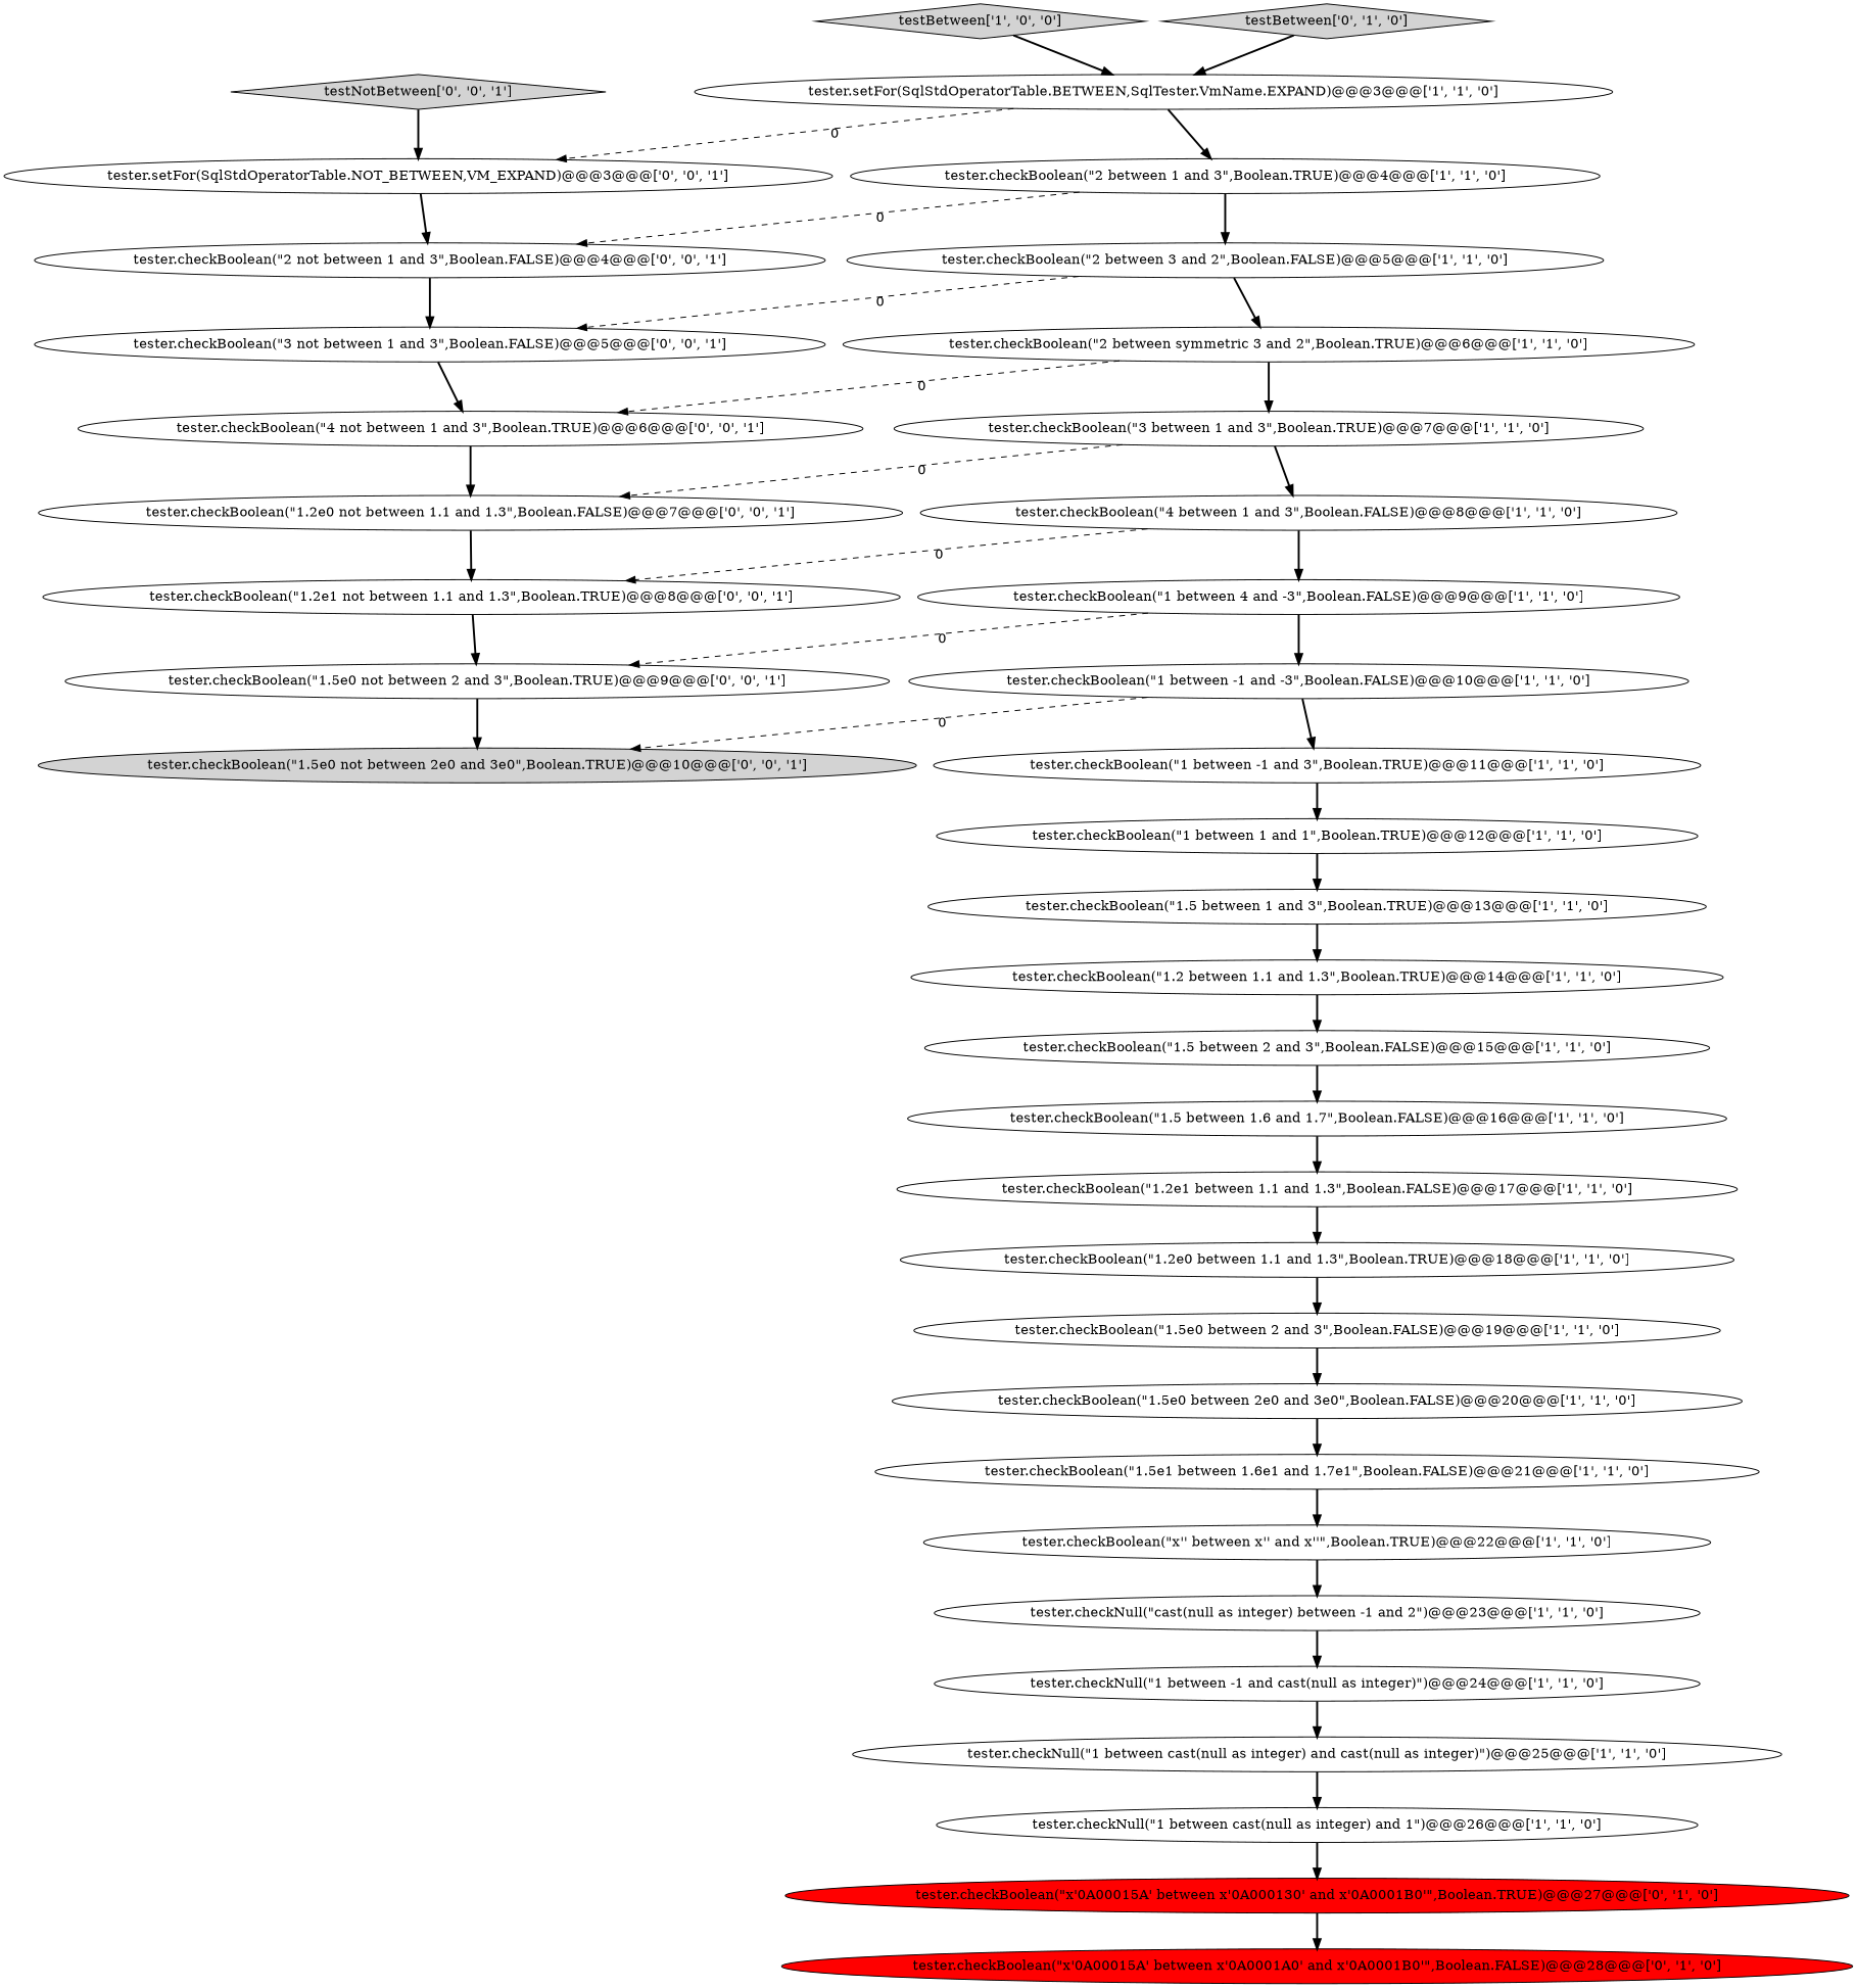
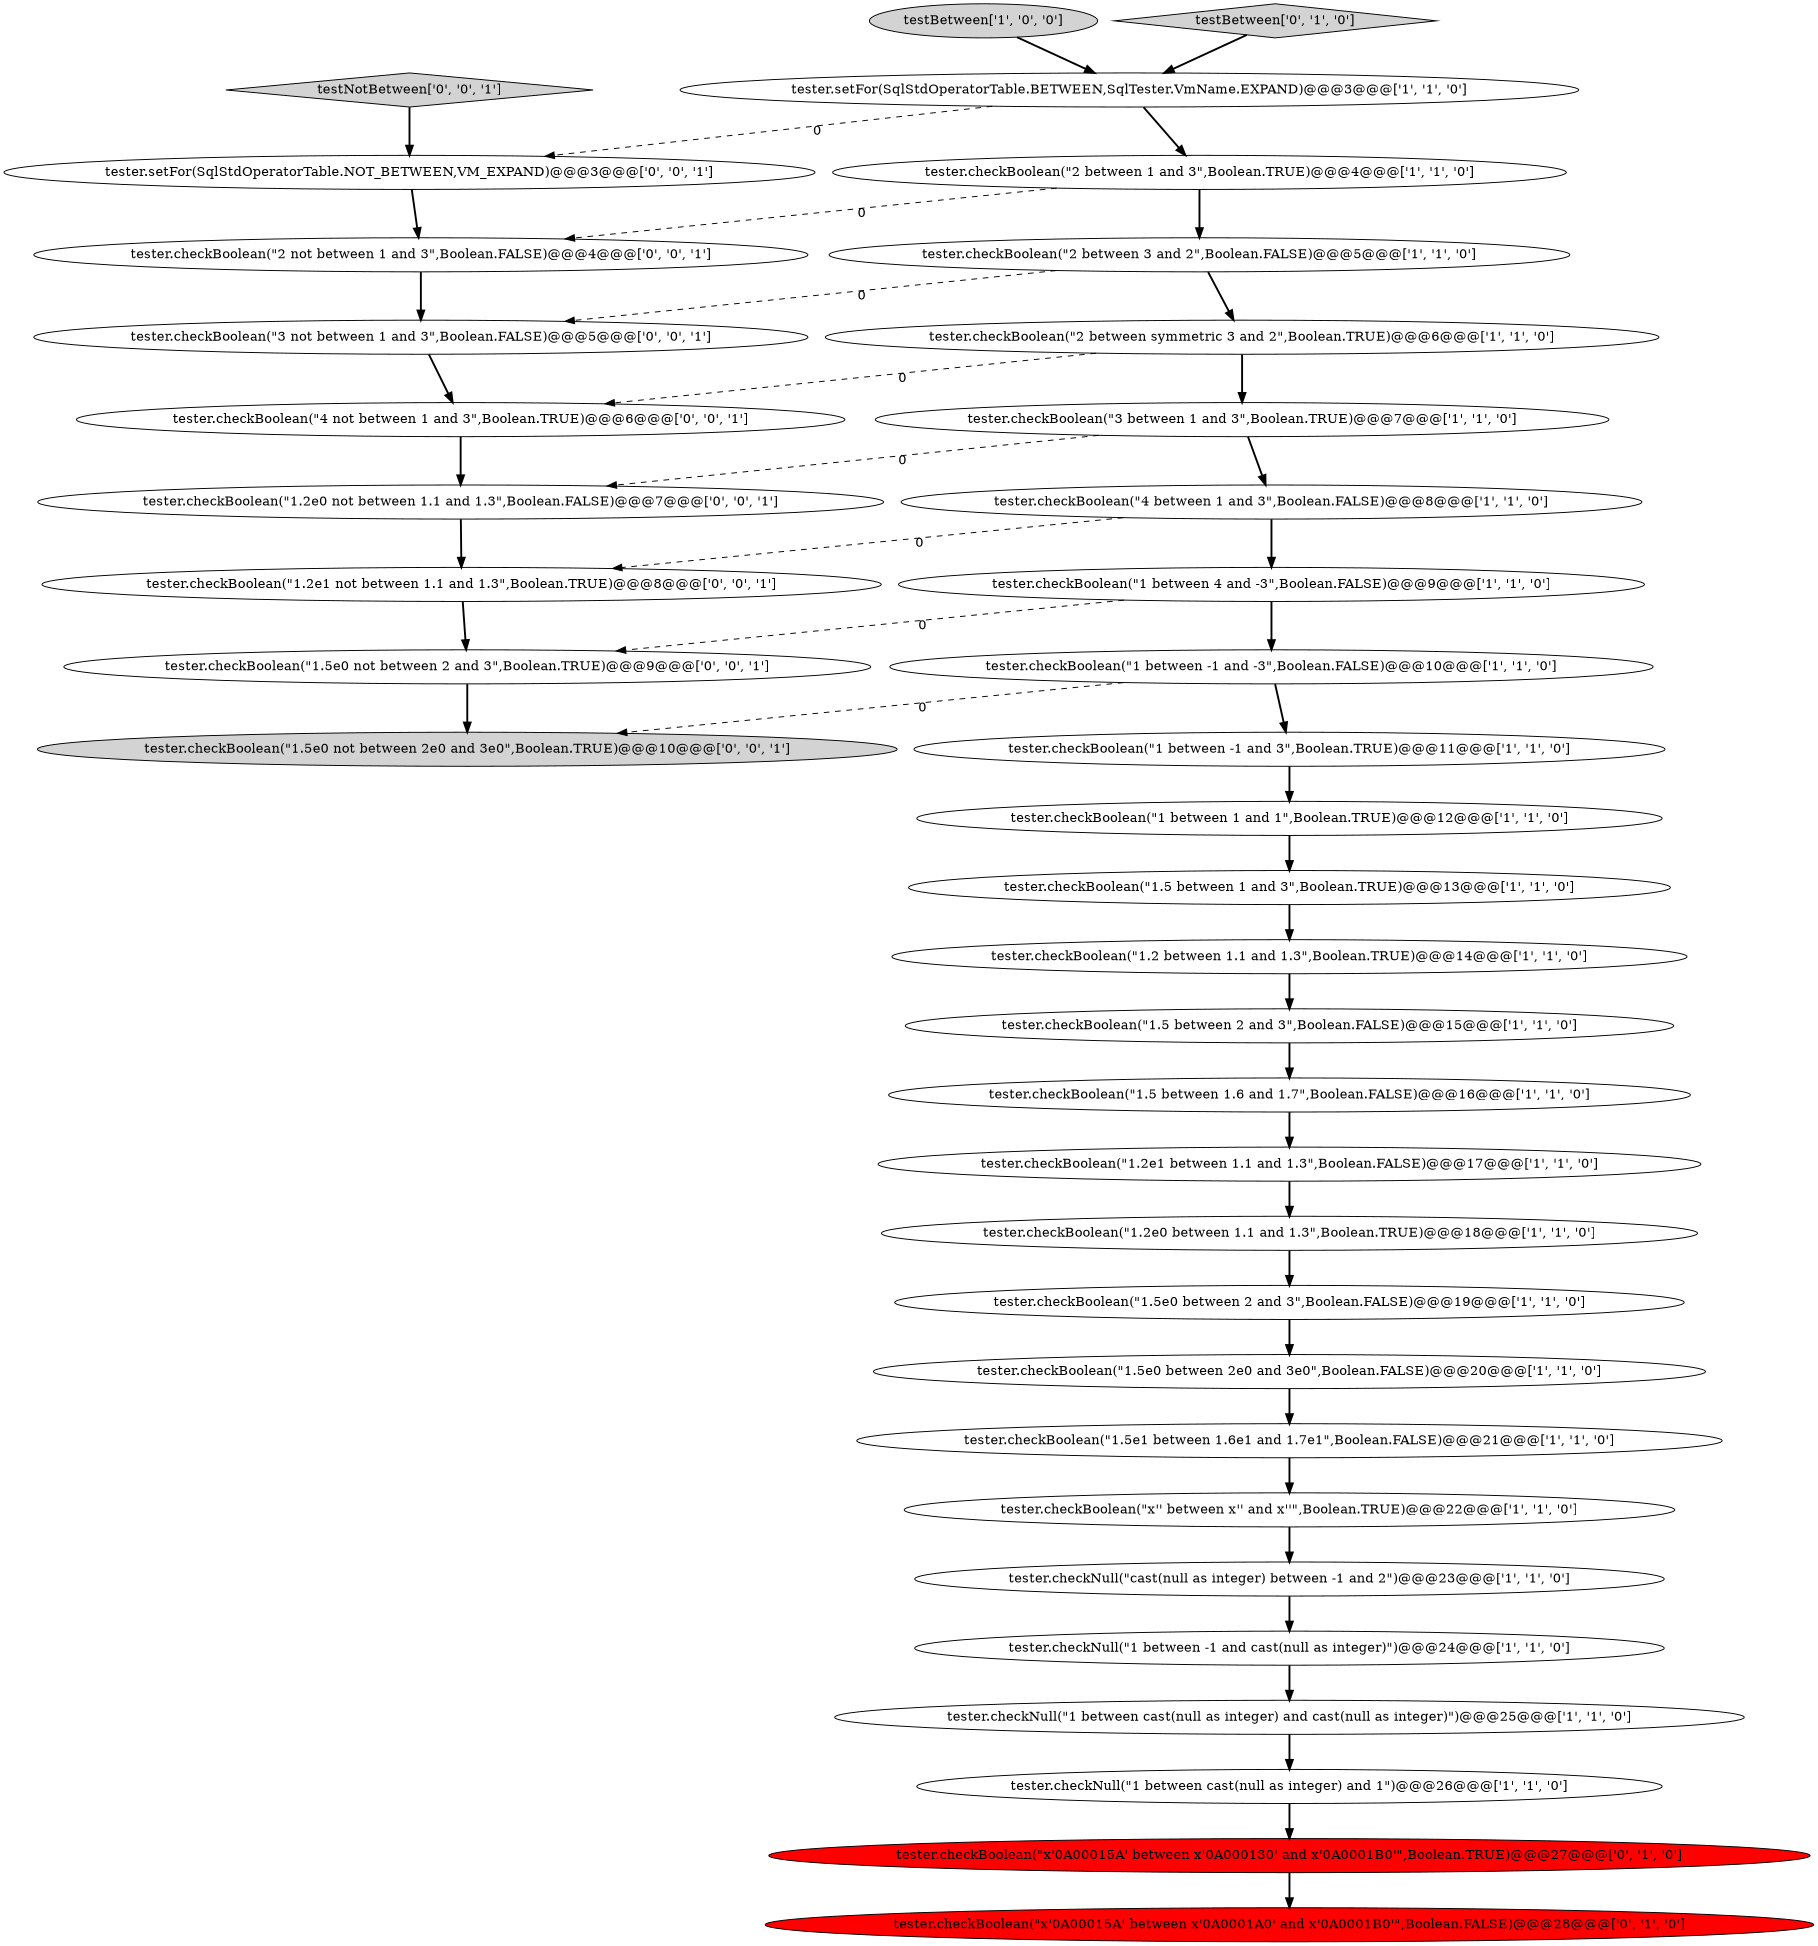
  digraph {
    node [fillcolor=white shape=ellipse style=filled]
    edge [style=bold]
    n1 [label="tester.checkBoolean(\"1.2 between 1.1 and 1.3\",Boolean.TRUE)@@@14@@@['1', '1', '0']"]
    n2 [label="tester.checkBoolean(\"1.5 between 2 and 3\",Boolean.FALSE)@@@15@@@['1', '1', '0']"]
    n3 [label="tester.setFor(SqlStdOperatorTable.NOT_BETWEEN,VM_EXPAND)@@@3@@@['0', '0', '1']"]
    n4 [label="tester.checkBoolean(\"2 not between 1 and 3\",Boolean.FALSE)@@@4@@@['0', '0', '1']"]
    n5 [label="tester.checkBoolean(\"1.5e0 between 2e0 and 3e0\",Boolean.FALSE)@@@20@@@['1', '1', '0']"]
    n6 [label="tester.checkBoolean(\"1.5e1 between 1.6e1 and 1.7e1\",Boolean.FALSE)@@@21@@@['1', '1', '0']"]
    n7 [label="tester.checkBoolean(\"1.2e1 not between 1.1 and 1.3\",Boolean.TRUE)@@@8@@@['0', '0', '1']"]
    n8 [label="tester.checkBoolean(\"1.5e0 not between 2 and 3\",Boolean.TRUE)@@@9@@@['0', '0', '1']"]
    n9 [label="tester.checkNull(\"1 between -1 and cast(null as integer)\")@@@24@@@['1', '1', '0']"]
    n10 [label="tester.checkNull(\"1 between cast(null as integer) and cast(null as integer)\")@@@25@@@['1', '1', '0']"]
    n11 [label="tester.checkBoolean(\"1.5 between 1.6 and 1.7\",Boolean.FALSE)@@@16@@@['1', '1', '0']"]
    n12 [label="tester.checkBoolean(\"1.2e0 between 1.1 and 1.3\",Boolean.TRUE)@@@18@@@['1', '1', '0']"]
    n13 [label="tester.checkBoolean(\"1.5e0 between 2 and 3\",Boolean.FALSE)@@@19@@@['1', '1', '0']"]
    n14 [label="tester.checkBoolean(\"1.2e1 between 1.1 and 1.3\",Boolean.FALSE)@@@17@@@['1', '1', '0']"]
    n15 [fillcolor=red label="tester.checkBoolean(\"x'0A00015A' between x'0A0001A0' and x'0A0001B0'\",Boolean.FALSE)@@@28@@@['0', '1', '0']"]
    n16 [label="tester.checkBoolean(\"3 not between 1 and 3\",Boolean.FALSE)@@@5@@@['0', '0', '1']"]
    n17 [label="tester.checkBoolean(\"4 not between 1 and 3\",Boolean.TRUE)@@@6@@@['0', '0', '1']"]
    n18 [fillcolor=lightgray label="tester.checkBoolean(\"1.5e0 not between 2e0 and 3e0\",Boolean.TRUE)@@@10@@@['0', '0', '1']"]
    n19 [label="tester.checkBoolean(\"2 between symmetric 3 and 2\",Boolean.TRUE)@@@6@@@['1', '1', '0']"]
    n20 [label="tester.checkBoolean(\"3 between 1 and 3\",Boolean.TRUE)@@@7@@@['1', '1', '0']"]
    n21 [label="tester.checkBoolean(\"x'' between x'' and x''\",Boolean.TRUE)@@@22@@@['1', '1', '0']"]
    n22 [label="tester.checkBoolean(\"1 between -1 and -3\",Boolean.FALSE)@@@10@@@['1', '1', '0']"]
    n23 [label="tester.checkBoolean(\"1 between -1 and 3\",Boolean.TRUE)@@@11@@@['1', '1', '0']"]
    n24 [fillcolor=lightgray label="testNotBetween['0', '0', '1']" shape=diamond]
    n25 [label="tester.checkNull(\"1 between cast(null as integer) and 1\")@@@26@@@['1', '1', '0']"]
    n26 [fillcolor=red label="tester.checkBoolean(\"x'0A00015A' between x'0A000130' and x'0A0001B0'\",Boolean.TRUE)@@@27@@@['0', '1', '0']"]
    n27 [label="tester.checkBoolean(\"1 between 1 and 1\",Boolean.TRUE)@@@12@@@['1', '1', '0']"]
-   n28 [fillcolor=lightgray label="testBetween['1', '0', '0']" shape=diamond]
+   n28 [fillcolor=lightgray label="testBetween['1', '0', '0']"]
    n29 [label="tester.setFor(SqlStdOperatorTable.BETWEEN,SqlTester.VmName.EXPAND)@@@3@@@['1', '1', '0']"]
    n30 [label="tester.checkBoolean(\"4 between 1 and 3\",Boolean.FALSE)@@@8@@@['1', '1', '0']"]
    n31 [label="tester.checkBoolean(\"1 between 4 and -3\",Boolean.FALSE)@@@9@@@['1', '1', '0']"]
    n32 [label="tester.checkBoolean(\"2 between 1 and 3\",Boolean.TRUE)@@@4@@@['1', '1', '0']"]
    n33 [label="tester.checkBoolean(\"1.5 between 1 and 3\",Boolean.TRUE)@@@13@@@['1', '1', '0']"]
    n34 [label="tester.checkNull(\"cast(null as integer) between -1 and 2\")@@@23@@@['1', '1', '0']"]
    n35 [fillcolor=lightgray label="testBetween['0', '1', '0']" shape=diamond]
    n36 [label="tester.checkBoolean(\"2 between 3 and 2\",Boolean.FALSE)@@@5@@@['1', '1', '0']"]
    n37 [label="tester.checkBoolean(\"1.2e0 not between 1.1 and 1.3\",Boolean.FALSE)@@@7@@@['0', '0', '1']"]
    n1 -> n2
    n2 -> n11
    n3 -> n4
    n4 -> n16
    n5 -> n6
    n6 -> n21
    n7 -> n8
    n8 -> n18
    n9 -> n10
    n10 -> n25
    n11 -> n14
    n12 -> n13
    n13 -> n5
    n14 -> n12
    n16 -> n17
    n17 -> n37
    n19 -> n17 [label=0 style=dashed]
    n19 -> n20
    n20 -> n30
    n20 -> n37 [label=0 style=dashed]
    n21 -> n34
    n22 -> n18 [label=0 style=dashed]
    n22 -> n23
    n23 -> n27
    n24 -> n3
    n25 -> n26
    n26 -> n15
    n27 -> n33
    n28 -> n29
    n29 -> n3 [label=0 style=dashed]
    n29 -> n32
    n30 -> n7 [label=0 style=dashed]
    n30 -> n31
    n31 -> n8 [label=0 style=dashed]
    n31 -> n22
    n32 -> n4 [label=0 style=dashed]
    n32 -> n36
    n33 -> n1
    n34 -> n9
    n35 -> n29
    n36 -> n16 [label=0 style=dashed]
    n36 -> n19
    n37 -> n7
  }
